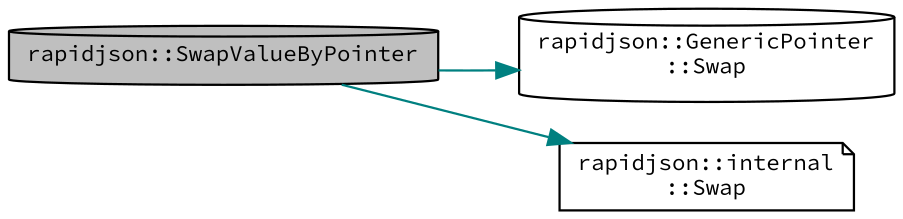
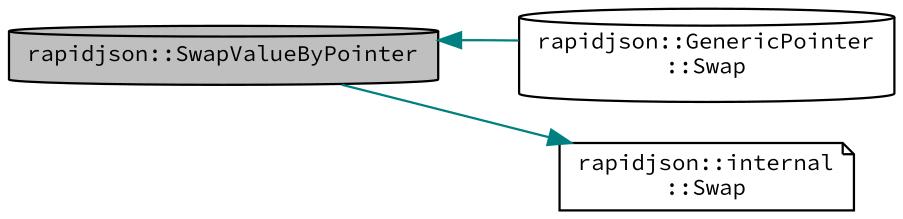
  digraph {
    fontname="Source Code Pro"
    rankdir=LR
    node [color=black fillcolor=white fontname="Source Code Pro" fontsize=10 shape=cylinder style=filled]
    edge [color=teal fontname="Source Code Pro" fontsize=10 labelfontname=Helvetica labelfontsize=10 style=solid]
    n1 [fillcolor=grey75 fontcolor=black height=0.2 label="rapidjson::SwapValueByPointer" width=0.4]
    n2 [height=0.2 label="rapidjson::GenericPointer\l::Swap" width=0.4]
    n3 [height=0.2 label="rapidjson::internal\l::Swap" shape=note width=0.4]
-   n1 -> n2
+   n2 -> n1
    n1 -> n3
  }
